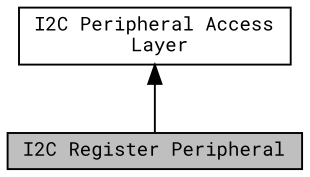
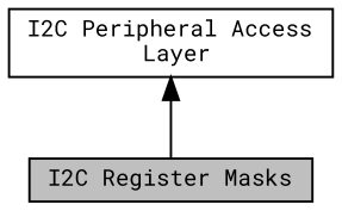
  digraph {
    rankdir=TB
    fontname="Roboto Mono"
    node [color=black fontname="Roboto Mono" fontsize=10 shape=box style=filled]
    n1 [fillcolor=white height=0.2 label="I2C Peripheral Access\l Layer" width=0.4]
-   n2 [fillcolor=grey75 fontcolor=black height=0.2 label="I2C Register Peripheral" width=0.4]
+   n2 [fillcolor=grey75 fontcolor=black height=0.2 label="I2C Register Masks" width=0.4]
    n1 -> n2 [dir=back fontname="Roboto Mono" fontsize=10 labelfontname=Helvetica labelfontsize=10 shape=plaintext style=solid]
  }
